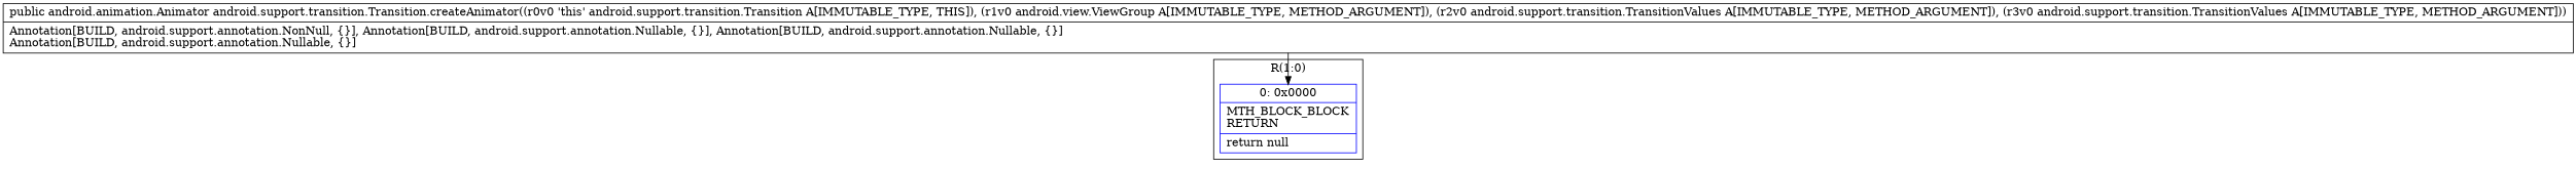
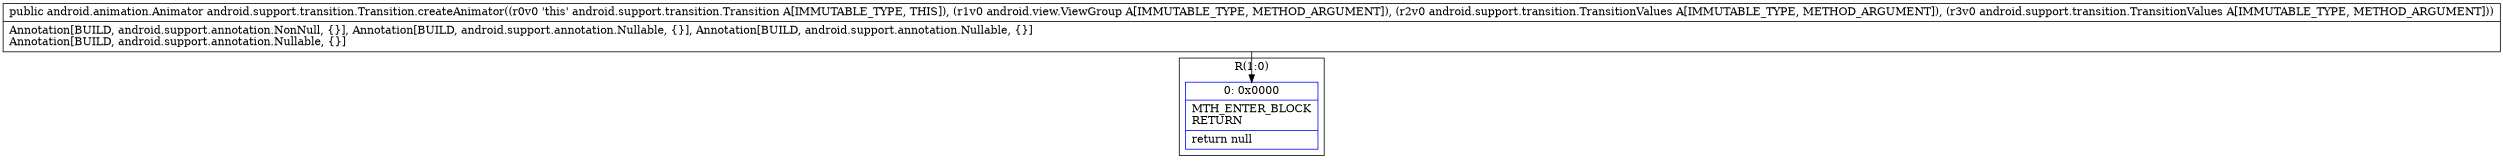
  digraph {
    node [shape=record]
-   n1 [color=blue label="{0\:\ 0x0000|MTH_BLOCK_BLOCK\lRETURN\l|return null\l}"]
+   n1 [color=blue label="{0\:\ 0x0000|MTH_ENTER_BLOCK\lRETURN\l|return null\l}"]
    n2 [label="{public android.animation.Animator android.support.transition.Transition.createAnimator((r0v0 'this' android.support.transition.Transition A[IMMUTABLE_TYPE, THIS]), (r1v0 android.view.ViewGroup A[IMMUTABLE_TYPE, METHOD_ARGUMENT]), (r2v0 android.support.transition.TransitionValues A[IMMUTABLE_TYPE, METHOD_ARGUMENT]), (r3v0 android.support.transition.TransitionValues A[IMMUTABLE_TYPE, METHOD_ARGUMENT]))  | Annotation[BUILD, android.support.annotation.NonNull, \{\}], Annotation[BUILD, android.support.annotation.Nullable, \{\}], Annotation[BUILD, android.support.annotation.Nullable, \{\}]\lAnnotation[BUILD, android.support.annotation.Nullable, \{\}]\l}"]
    subgraph cluster_1 {
      label="R(1:0)"
      n1
    }
    n2 -> n1
  }
